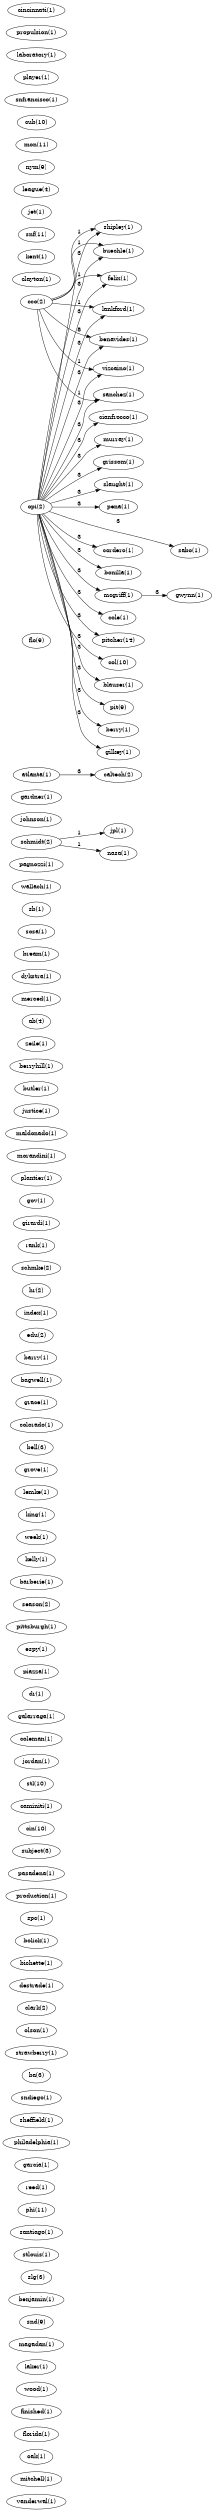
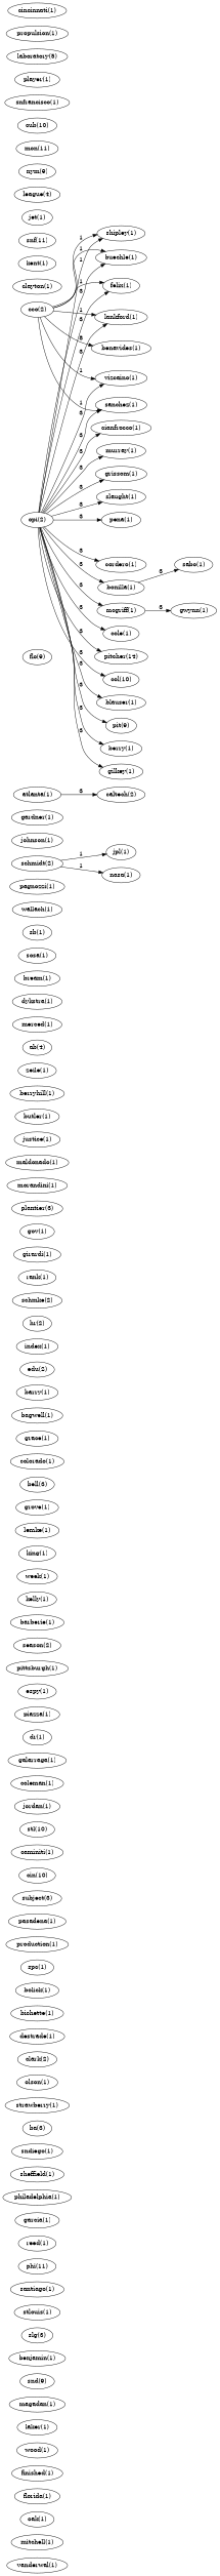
  digraph {
    rankdir=LR
    n1 [label="vanderwal(1)"]
    n2 [label="mitchell(1)"]
    n3 [label="oak(1)"]
    n4 [label="florida(1)"]
    n5 [label="finished(1)"]
    n6 [label="wood(1)"]
    n7 [label="laker(1)"]
    n8 [label="magadan(1)"]
    n9 [label="snd(9)"]
    n10 [label="benjamin(1)"]
    n11 [label="slg(3)"]
    n12 [label="stlouis(1)"]
    n13 [label="santiago(1)"]
    n14 [label="phi(11)"]
    n15 [label="reed(1)"]
    n16 [label="garcia(1)"]
    n17 [label="philadelphia(1)"]
    n18 [label="sheffield(1)"]
    n19 [label="sndiego(1)"]
    n20 [label="ba(3)"]
    n21 [label="strawberry(1)"]
    n22 [label="olson(1)"]
    n23 [label="clark(2)"]
    n24 [label="destrade(1)"]
    n25 [label="bichette(1)"]
    n26 [label="bolick(1)"]
    n27 [label="spc(1)"]
    n28 [label="production(1)"]
    n29 [label="pasadena(1)"]
    n30 [label="subject(3)"]
    n31 [label="cin(10)"]
    n32 [label="caminiti(1)"]
    n33 [label="stl(10)"]
    n34 [label="jordan(1)"]
    n35 [label="coleman(1)"]
    n36 [label="galarraga(1)"]
    n37 [label="dr(1)"]
    n38 [label="piazza(1)"]
    n39 [label="espy(1)"]
    n40 [label="pittsburgh(1)"]
    n41 [label="season(2)"]
    n42 [label="barberie(1)"]
    n43 [label="kelly(1)"]
    n44 [label="week(1)"]
    n45 [label="king(1)"]
    n46 [label="lemke(1)"]
    n47 [label="grove(1)"]
    n48 [label="bell(3)"]
    n49 [label="colorado(1)"]
    n50 [label="grace(1)"]
    n51 [label="bagwell(1)"]
    n52 [label="barry(1)"]
    n53 [label="edu(2)"]
    n54 [label="index(1)"]
    n55 [label="hr(2)"]
    n56 [label="schmke(2)"]
    n57 [label="rank(1)"]
    n58 [label="girardi(1)"]
    n59 [label="gov(1)"]
-   n60 [label="plantier(1)"]
+   n60 [label="plantier(3)"]
    n61 [label="morandini(1)"]
    n62 [label="maldonado(1)"]
    n63 [label="justice(1)"]
    n64 [label="butler(1)"]
    n65 [label="berryhill(1)"]
    n66 [label="zeile(1)"]
    n67 [label="ab(4)"]
    n68 [label="merced(1)"]
    n69 [label="dykstra(1)"]
    n70 [label="bream(1)"]
    n71 [label="sosa(1)"]
    n72 [label="sb(1)"]
    n73 [label="wallach(1)"]
    n74 [label="pagnozzi(1)"]
    n75 [label="schmidt(2)"]
    n76 [label="jpl(1)"]
    n77 [label="nasa(1)"]
    n78 [label="johnson(1)"]
    n79 [label="gardner(1)"]
    n80 [label="atlanta(1)"]
    n81 [label="caltech(2)"]
    n82 [label="flo(9)"]
    n83 [label="cco(2)"]
    n84 [label="shipley(1)"]
    n85 [label="buechle(1)"]
    n86 [label="felix(1)"]
    n87 [label="sanchez(1)"]
    n88 [label="vizcaino(1)"]
    n89 [label="lankford(1)"]
    n90 [label="benavides(1)"]
    n91 [label="clayton(1)"]
    n92 [label="kent(1)"]
    n93 [label="snf(11)"]
    n94 [label="opi(2)"]
    n95 [label="berry(1)"]
    n96 [label="gilkey(1)"]
    n97 [label="cianfrocco(1)"]
    n98 [label="murray(1)"]
    n99 [label="grissom(1)"]
    n100 [label="slaught(1)"]
    n101 [label="pena(1)"]
    n102 [label="cordero(1)"]
    n103 [label="mcgriff(1)"]
    n104 [label="bonilla(1)"]
    n105 [label="cole(1)"]
    n106 [label="pitcher(14)"]
    n107 [label="col(10)"]
    n108 [label="sabo(1)"]
    n109 [label="blauser(1)"]
    n110 [label="pit(9)"]
    n111 [label="gwynn(1)"]
    n112 [label="jet(1)"]
    n113 [label="league(4)"]
    n114 [label="nym(9)"]
    n115 [label="mon(11)"]
    n116 [label="cub(10)"]
    n117 [label="snfrancisco(1)"]
    n118 [label="player(1)"]
-   n119 [label="laboratory(1)"]
+   n119 [label="laboratory(5)"]
    n120 [label="propulsion(1)"]
    n121 [label="cincinnati(1)"]
    n75 -> n76 [label=1]
    n75 -> n77 [label=1]
    n80 -> n81 [label=3]
    n83 -> n84 [label=1]
    n83 -> n85 [label=1]
    n83 -> n86 [label=1]
    n83 -> n87 [label=1]
    n83 -> n88 [label=1]
    n83 -> n89 [label=1]
    n83 -> n90 [label=8]
-   n94 -> n84 [label=3]
+   n94 -> n84 [label=1]
    n94 -> n85 [label=3]
    n94 -> n86 [label=3]
    n94 -> n87 [label=3]
    n94 -> n88 [label=3]
    n94 -> n89 [label=3]
-   n94 -> n90 [label=3]
    n94 -> n95 [label=3]
    n94 -> n96 [label=3]
    n94 -> n97 [label=3]
    n94 -> n98 [label=3]
    n94 -> n99 [label=3]
    n94 -> n100 [label=3]
    n94 -> n101 [label=3]
    n94 -> n102 [label=3]
    n94 -> n103 [label=3]
    n94 -> n104 [label=3]
    n94 -> n105 [label=3]
    n94 -> n106 [label=3]
    n94 -> n107 [label=3]
-   n94 -> n108 [label=3]
+   n104 -> n108 [label=3]
    n94 -> n109 [label=3]
    n94 -> n110 [label=3]
    n103 -> n111 [label=3]
  }
